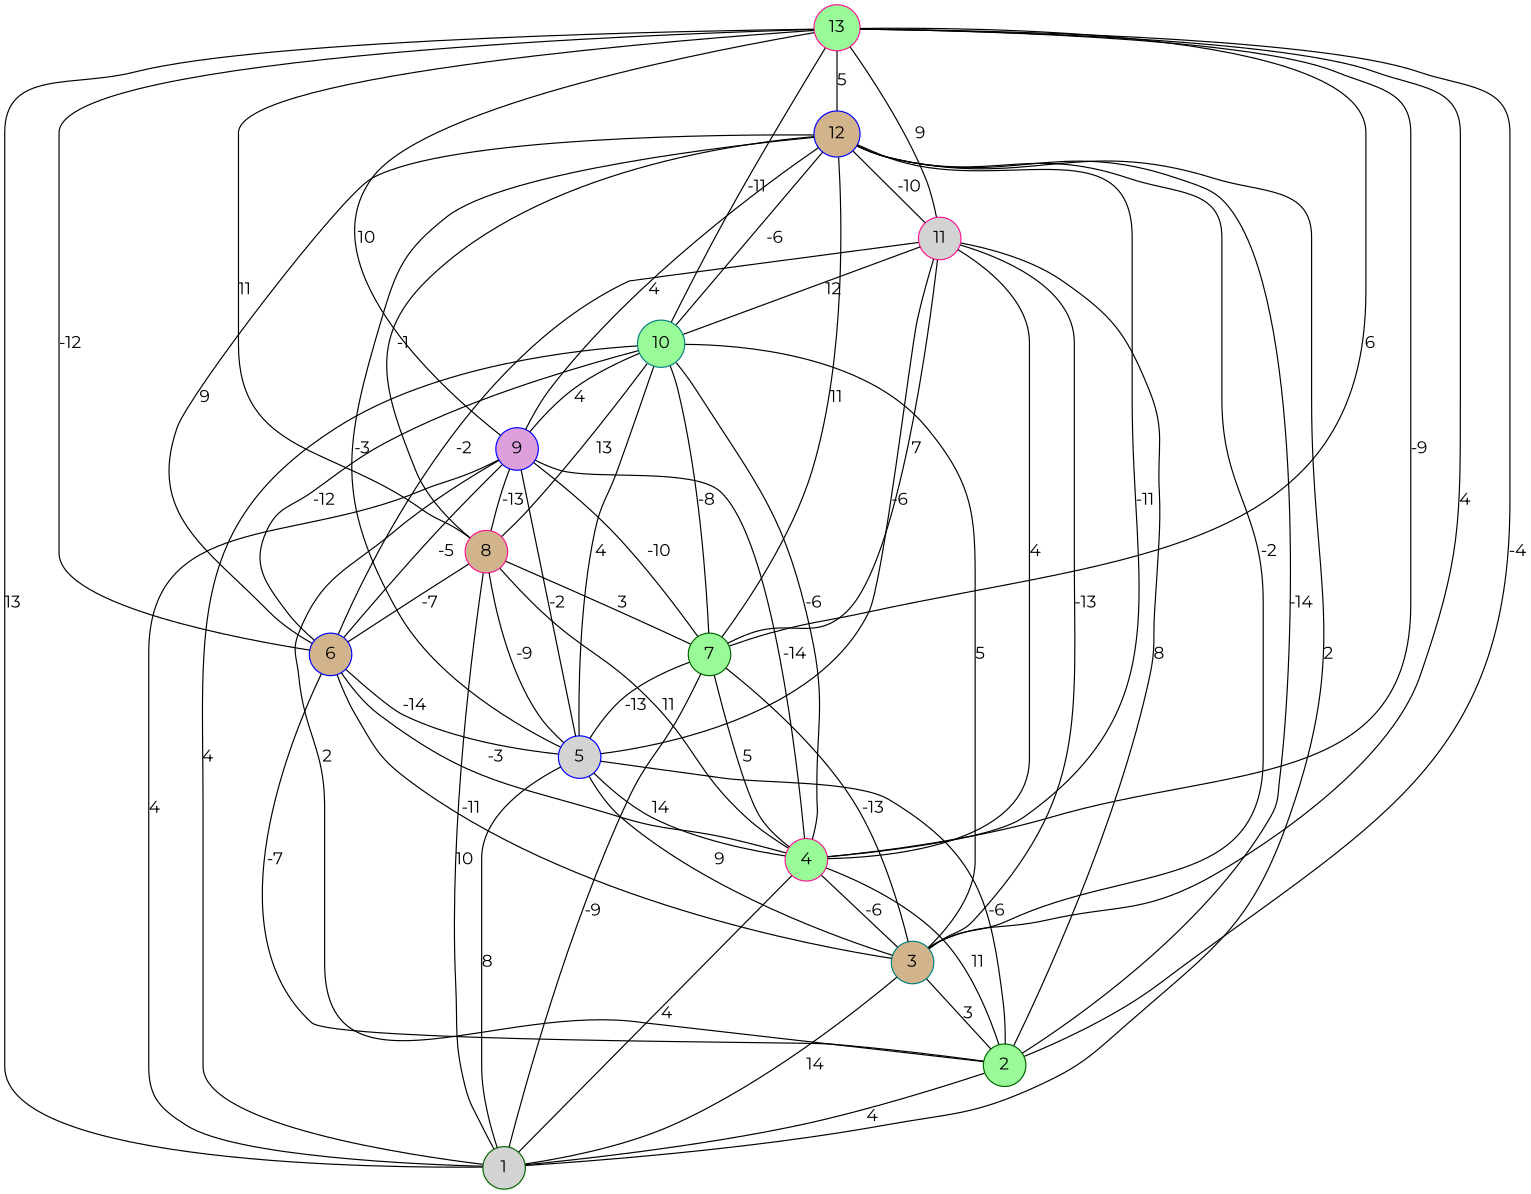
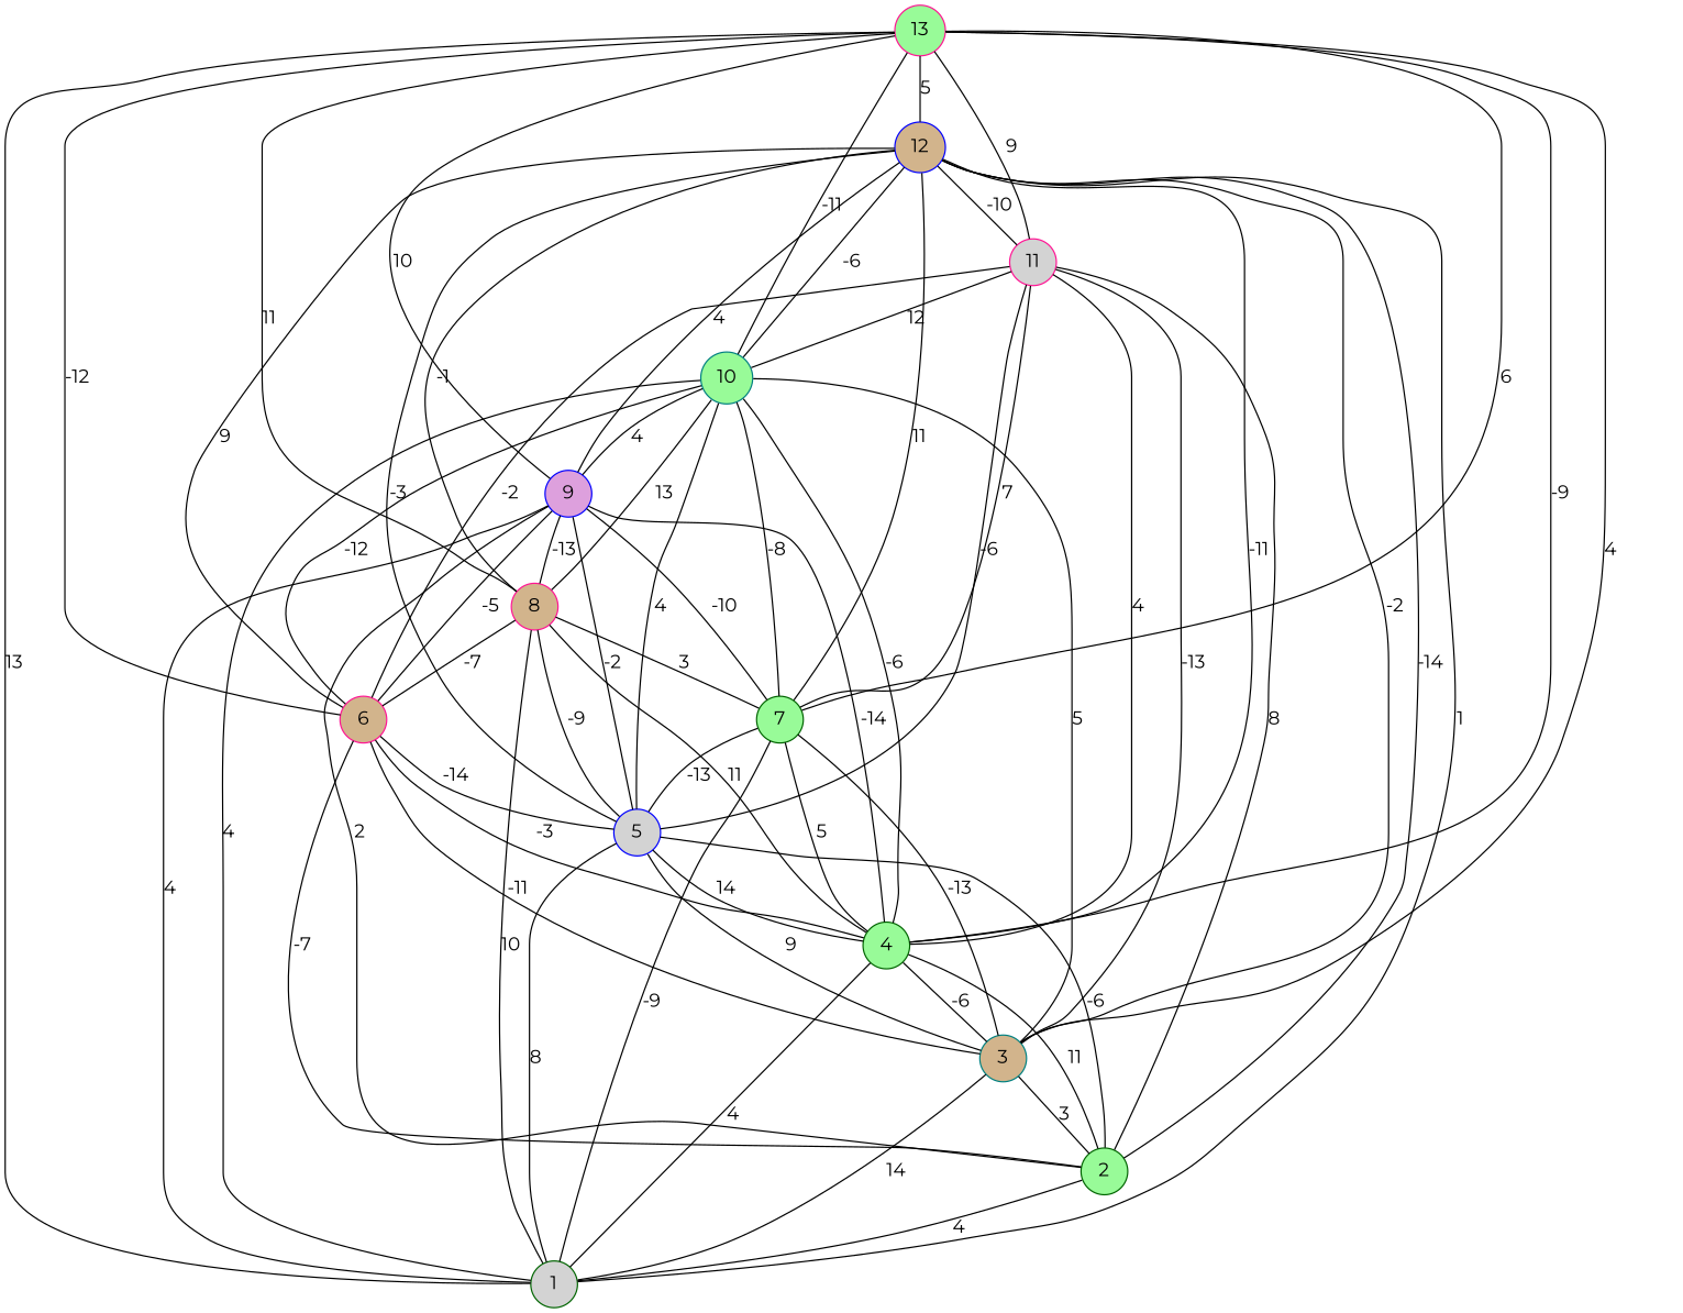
  graph {
    fontname=Montserrat
    node [color=deeppink fillcolor=palegreen fontname=Montserrat shape=circle style=filled]
    edge [fontname=Montserrat]
    13
    1 [color=darkgreen fillcolor=lightgrey]
    2 [color=darkgreen]
    3 [color=teal fillcolor=tan]
-   4
-   6 [color=blue fillcolor=tan]
+   4 [color=darkgreen]
+   6 [fillcolor=tan]
    7 [color=darkgreen]
    8 [fillcolor=tan]
    9 [color=blue fillcolor=plum]
    10 [color=teal]
    11 [fillcolor=lightgrey]
    12 [color=blue fillcolor=tan]
    5 [color=blue fillcolor=lightgrey]
    13 -- 1 [label=13]
-   13 -- 2 [label=-4]
    13 -- 3 [label=4]
    13 -- 4 [label=-9]
    13 -- 6 [label=-12]
    13 -- 7 [label=6]
    13 -- 8 [label=11]
    13 -- 9 [label=10]
    13 -- 10 [label=-11]
    13 -- 11 [label=9]
    13 -- 12 [label=5]
    2 -- 1 [label=4]
    3 -- 1 [label=14]
    3 -- 2 [label=3]
    4 -- 1 [label=4]
    4 -- 2 [label=11]
    4 -- 3 [label=-6]
    6 -- 2 [label=-7]
    6 -- 3 [label=-11]
    6 -- 4 [label=-3]
    6 -- 5 [label=-14]
    7 -- 1 [label=-9]
    7 -- 3 [label=-13]
    7 -- 4 [label=5]
    7 -- 5 [label=-13]
    8 -- 1 [label=10]
    8 -- 4 [label=11]
    8 -- 6 [label=-7]
    8 -- 7 [label=3]
    8 -- 5 [label=-9]
    9 -- 1 [label=4]
    9 -- 2 [label=2]
    9 -- 4 [label=-14]
    9 -- 6 [label=-5]
    9 -- 7 [label=-10]
    9 -- 8 [label=-13]
    9 -- 5 [label=-2]
    10 -- 1 [label=4]
    10 -- 3 [label=5]
    10 -- 4 [label=-6]
    10 -- 6 [label=-12]
    10 -- 7 [label=-8]
    10 -- 8 [label=13]
    10 -- 9 [label=4]
    10 -- 5 [label=4]
    11 -- 2 [label=8]
    11 -- 3 [label=-13]
    11 -- 4 [label=4]
    11 -- 6 [label=-2]
    11 -- 7 [label=7]
    11 -- 10 [label=12]
    11 -- 5 [label=-6]
-   12 -- 1 [label=2]
+   12 -- 1 [label=1]
    12 -- 2 [label=-14]
    12 -- 3 [label=-2]
    12 -- 4 [label=-11]
    12 -- 6 [label=9]
    12 -- 7 [label=11]
    12 -- 8 [label=-1]
    12 -- 9 [label=4]
    12 -- 10 [label=-6]
    12 -- 11 [label=-10]
    12 -- 5 [label=-3]
    5 -- 1 [label=8]
    5 -- 2 [label=-6]
    5 -- 3 [label=9]
    5 -- 4 [label=14]
  }
